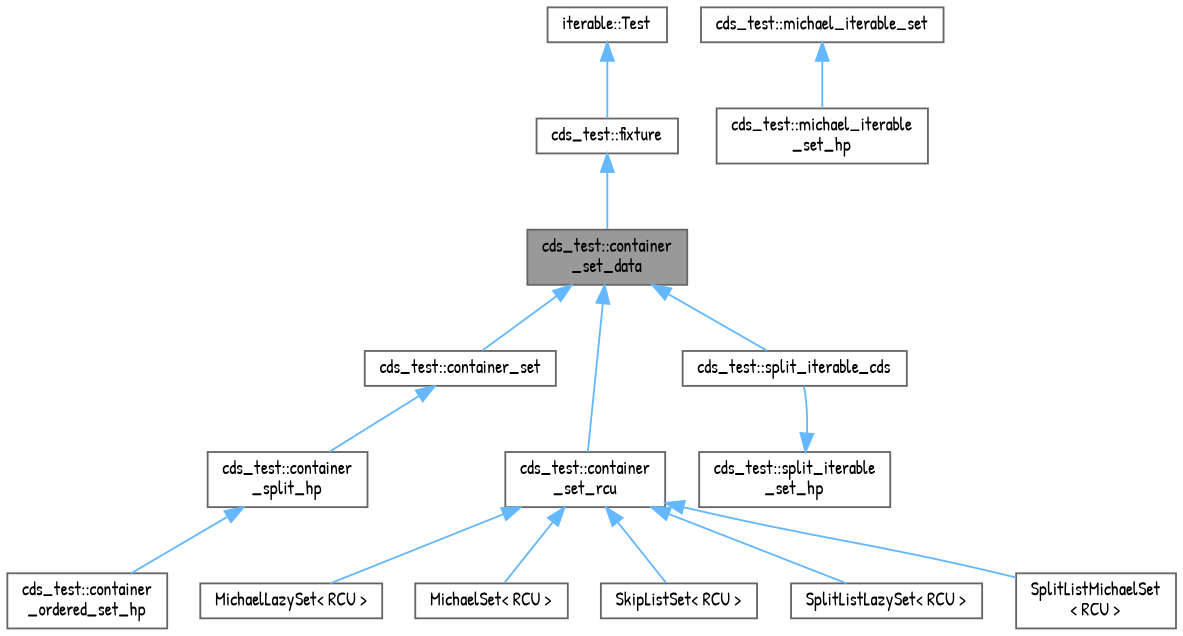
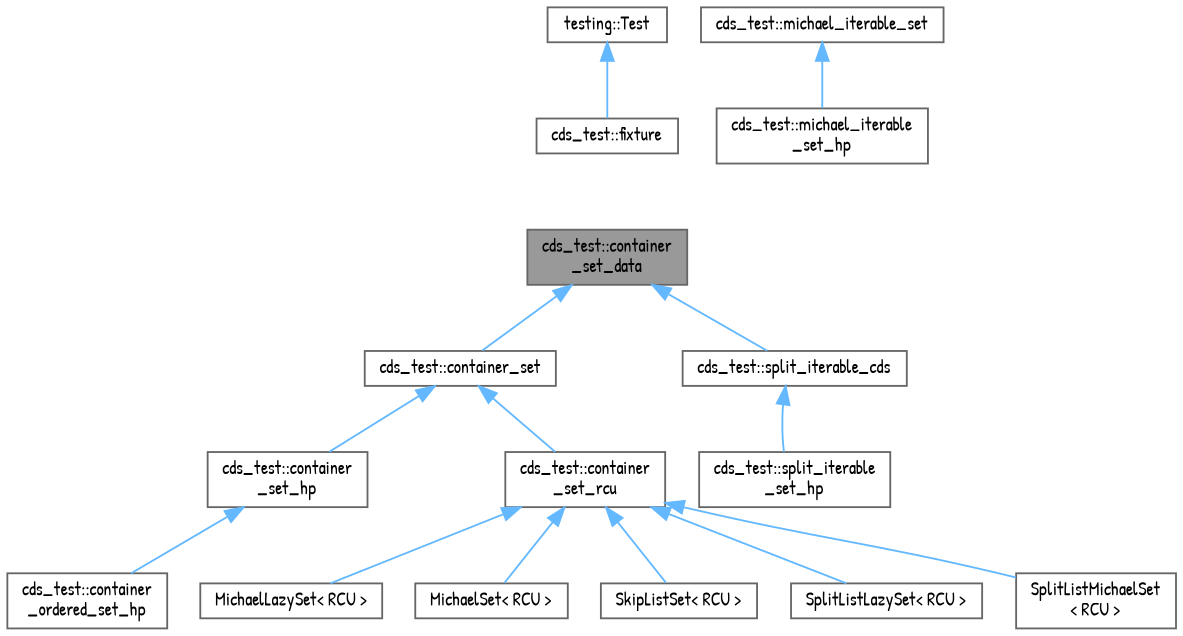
  digraph {
    fontname="Patrick Hand"
    rankdir=TB
    node [color=gray40 fillcolor=white fontname="Patrick Hand" fontsize=10 shape=box style=filled]
    edge [color=steelblue1 dir=back fontname="Patrick Hand" fontsize=10 labelfontname=Helvetica labelfontsize=10 style=solid]
    n1 [fillcolor=grey60 fontcolor=black height=0.2 label="cds_test::container\l_set_data" width=0.4]
    n2 [height=0.2 label="cds_test::container_set" width=0.4]
    n3 [height=0.2 label="cds_test::split_iterable_cds" width=0.4]
-   n4 [height=0.2 label="cds_test::container\l_split_hp" width=0.4]
+   n4 [height=0.2 label="cds_test::container\l_set_hp" width=0.4]
    n5 [height=0.2 label="cds_test::container\l_set_rcu" width=0.4]
    n6 [height=0.2 label="cds_test::michael_iterable_set" width=0.4]
    n7 [height=0.2 label="cds_test::michael_iterable\l_set_hp" width=0.4]
    n8 [height=0.2 label="cds_test::split_iterable\l_set_hp" width=0.4]
    n9 [height=0.2 label="cds_test::fixture" width=0.4]
-   n10 [height=0.2 label="iterable::Test" width=0.4]
+   n10 [height=0.2 label="testing::Test" width=0.4]
    n11 [height=0.2 label="cds_test::container\l_ordered_set_hp" width=0.4]
    n12 [height=0.2 label="MichaelLazySet\< RCU \>" width=0.4]
    n13 [height=0.2 label="MichaelSet\< RCU \>" width=0.4]
    n14 [height=0.2 label="SkipListSet\< RCU \>" width=0.4]
    n15 [height=0.2 label="SplitListLazySet\< RCU \>" width=0.4]
    n16 [height=0.2 label="SplitListMichaelSet\l\< RCU \>" width=0.4]
    n1 -> n2
    n1 -> n3
    n2 -> n4
-   n1 -> n5
-   n8 -> n3
+   n2 -> n5
+   n3 -> n8
    n4 -> n11
    n5 -> n12
    n5 -> n13
    n5 -> n14
    n5 -> n15
    n5 -> n16
    n6 -> n7
-   n9 -> n1
    n10 -> n9
  }
